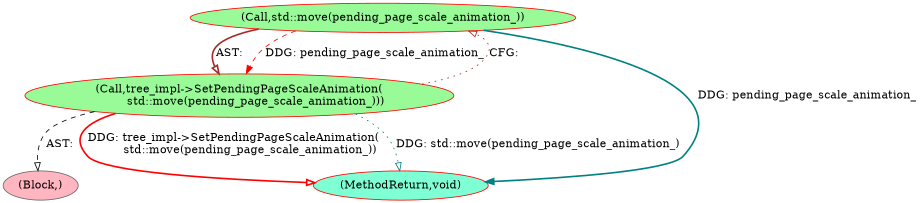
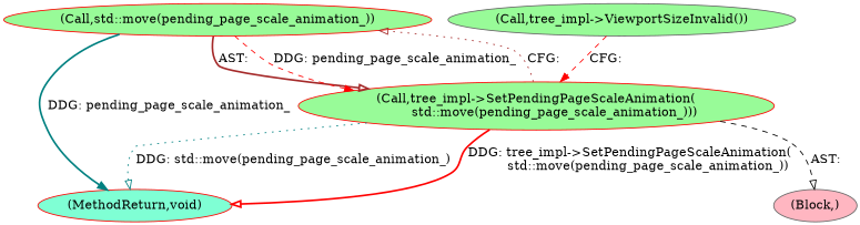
  digraph {
    node [color=red fillcolor=palegreen style=filled]
    edge [arrowhead=onormal color=red style=bold]
    n1 [label="(Call,std::move(pending_page_scale_animation_))"]
    n2 [label="(Call,tree_impl->SetPendingPageScaleAnimation(\n         std::move(pending_page_scale_animation_)))"]
    n3 [fillcolor=aquamarine label="(MethodReturn,void)"]
    n4 [color=gray40 fillcolor=lightpink label="(Block,)"]
+   n5 [color=gray40 label="(Call,tree_impl->ViewportSizeInvalid())"]
    n1 -> n2 [color=brown label="AST: "]
    n1 -> n2 [arrowhead=normal label="DDG: pending_page_scale_animation_" style=dashed]
    n1 -> n3 [arrowhead=normal color=teal label="DDG: pending_page_scale_animation_"]
    n2 -> n1 [color=brown label="CFG: " style=dotted]
    n2 -> n3 [color=teal label="DDG: std::move(pending_page_scale_animation_)" style=dotted]
    n2 -> n3 [label="DDG: tree_impl->SetPendingPageScaleAnimation(\n         std::move(pending_page_scale_animation_))"]
    n2 -> n4 [color=black label="AST: " style=dashed]
+   n5 -> n2 [arrowhead=normal label="CFG: " style=dashed]
  }
